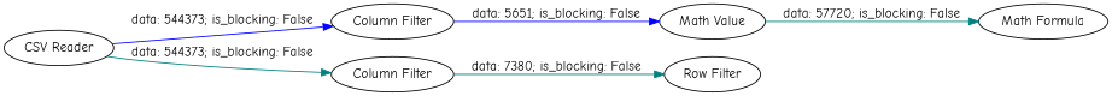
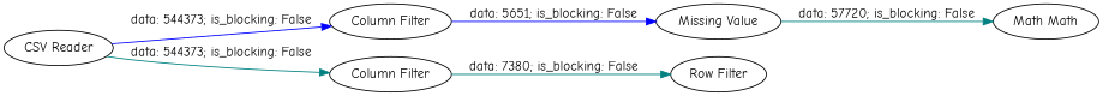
  digraph {
    fontname="Comic Neue"
    rankdir=LR
    node [fontname="Comic Neue"]
    edge [color=teal fontname="Comic Neue"]
-   n1 [label="Math Formula"]
+   n1 [label="Math Math"]
    n2 [label="Column Filter"]
-   n3 [label="Math Value"]
+   n3 [label="Missing Value"]
    n4 [label="Column Filter"]
    n5 [label="Row Filter"]
    n6 [label="CSV Reader"]
    n2 -> n3 [color=blue label="data: 5651; is_blocking: False"]
    n3 -> n1 [label="data: 57720; is_blocking: False"]
    n4 -> n5 [label="data: 7380; is_blocking: False"]
    n6 -> n2 [color=blue label="data: 544373; is_blocking: False"]
    n6 -> n4 [label="data: 544373; is_blocking: False"]
  }
